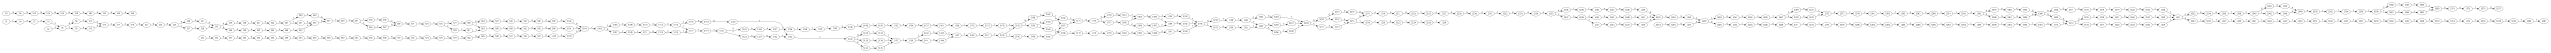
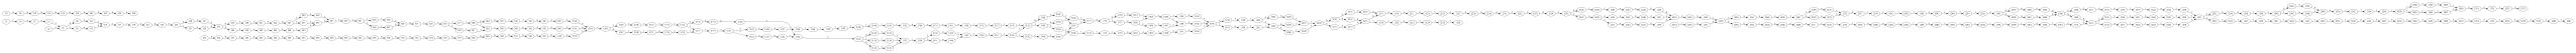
  strict digraph {
    fontname="Open Sans"
    rankdir=LR
    node [fontname="Open Sans"]
    edge [fontname="Open Sans"]
    S1
    S4
    S2
    S5
    S3
    S6
    S7
    S8
    S9
    S10
    S11
    S12
    S13
    S14
    S15
    S16
    S17
    S18
    S19
    S20
    S21
    S22
    S23
    S24
    S25
    S26
    S27
    S28
    S30
    S31
    S33
    S32
    S34
    S35
    S36
    S37
    S38
    S39
    S40
    S41
    S42
    S43
    S44
    S45
    S46
    S47
    S48
    S49
    S50
    S51
    S52
    S53
    S54
    S55
    S56
    S57
    S58
    S59
    S60
    S61
    S62
    S63
    S64
    S65
    S66
    S67
    S68
    S69
    S70
    S71
    S72
    S73
    S74
    S75
    S76
    S77
    S78
    S79
    S80
    S81
    S82
    S83
    S84
    S85
    S86
    S87
    S88
    S89
    S90
    S91
    S92
    S93
    S94
    S95
    S96
    S97
    S98
    S99
    S100
    S101
    S102
    S103
    S104
    S105
    S106
    S107
    S108
    S109
    S110
    S111
    S112
    S113
    S114
    S115
    S116
    S117
    S118
    S119
    S120
    S121
    S122
    S123
    S124
    S125
    S126
    S127
    S128
    S129
    S130
    S131
    S132
    S133
    S134
    S135
    S136
    S137
    S138
    S139
    S140
    S141
    S142
    S143
    S144
    S145
    S146
    S147
    S148
    S149
    S150
    S151
    S152
    S153
    S154
    S155
    S156
    S157
    S158
    S159
    S160
    S161
    S162
    S163
    S164
    S165
    S166
    S167
    S168
    S169
    S170
    S171
    S172
    S173
    S174
    S175
    S176
    S177
    S178
    S179
    S180
    S181
    S182
    S183
    S184
    S185
    S186
    S187
    S188
    S189
    S190
    S191
    S192
    S193
    S194
    S195
    S196
    S197
    S198
    S199
    S200
    S201
    S202
    S203
    S204
    S205
    S206
    S207
    S208
    S209
    S210
    S211
    S212
    S213
    S214
    S215
    S216
    S217
    S218
    S219
    S220
    S221
    S222
    S223
    S224
    S225
    S226
    S227
    S228
    S229
    S230
    S231
    S232
    S233
    S234
    S235
    S236
    S237
    S238
    S239
    S240
    S241
    S242
    S243
    S244
    S245
    S246
    S247
    S248
    S249
    S250
    S251
    S252
    S254
    S253
    S255
    S256
    S257
    S258
    S259
    S260
    S261
    S262
    S263
    S264
    S265
    S266
    S267
    S268
    S269
    S270
    S271
    S272
    S273
    S274
    S275
    S276
    S277
    S278
    S279
    S280
    S281
    S282
    S283
    S284
    S285
    S286
    S287
    S288
    S289
    S290
    S291
    S292
    S293
    S294
    S295
    S296
    S297
    S298
    S299
    S300
    S301
    S302
    S303
    S304
    S305
    S306
    S307
    S308
    S309
    S310
    S311
    S312
    S313
    S314
    S315
    S316
    S317
    S318
    S319
    S320
    S321
    S322
    S323
    S324
    S325
    S326
    S327
    S328
    S329
    S330
    S331
    S332
    S333
    S334
    S335
    S336
    S337
    S338
    S339
    S340
    S341
    S342
    S343
    S344
    S345
    S346
    S347
    S348
    S349
    S350
    S351
    S352
    S353
    S354
    S355
    S356
    S357
    S358
    S359
    S360
    S361
    S362
    S363
    S364
    S365
    S366
    S367
    S368
    S369
    S370
    S371
    S372
    S373
    S374
    S375
    S376
    S377
    S378
    S379
    S380
    S381
    S1 -> S4 [label=C]
    S4 -> S7 [label=A]
    S2 -> S5 [label=C]
    S5 -> S8 [label=A]
    S5 -> S9 [label=C]
    S3 -> S6 [label=N]
    S6 -> S10 [label=N]
    S7 -> S11 [label=A]
    S8 -> S12 [label=A]
    S9 -> S13 [label=A]
    S10 -> S14 [label=N]
    S11 -> S5 [label=C]
    S12 -> S15 [label=A]
    S13 -> S15 [label=A]
    S14 -> S16 [label=N]
    S15 -> S17 [label=C]
    S16 -> S18 [label=N]
    S17 -> S19 [label=C]
    S18 -> S20 [label=N]
    S19 -> S21 [label=G]
    S20 -> S22 [label=N]
    S21 -> S23 [label=G]
    S22 -> S24 [label=N]
    S23 -> S25 [label=A]
    S24 -> S26 [label=N]
    S25 -> S27 [label=C]
    S25 -> S28 [label=G]
    S27 -> S30 [label=G]
    S28 -> S31 [label=G]
    S30 -> S33 [label=A]
    S31 -> S33 [label=A]
    S33 -> S35 [label=A]
    S33 -> S36 [label=G]
    S32 -> S34 [label=N]
    S34 -> S37 [label=N]
    S35 -> S38 [label=A]
    S36 -> S39 [label=G]
    S37 -> S40 [label=N]
    S38 -> S41 [label=A]
    S39 -> S42 [label=A]
    S40 -> S43 [label=N]
    S41 -> S44 [label=G]
    S42 -> S45 [label=C]
    S43 -> S46 [label=N]
    S44 -> S47 [label=G]
    S45 -> S48 [label=A]
    S46 -> S49 [label=N]
    S47 -> S50 [label=T]
    S47 -> S51 [label=C]
    S48 -> S52 [label=C]
    S49 -> S53 [label=N]
    S50 -> S54 [label=A]
    S51 -> S55 [label=A]
    S52 -> S55 [label=A]
    S53 -> S56 [label=N]
    S54 -> S57 [label=G]
    S55 -> S57 [label=G]
    S56 -> S58 [label=N]
    S57 -> S59 [label=T]
    S58 -> S60 [label=N]
    S59 -> S61 [label=C]
    S60 -> S62 [label=N]
    S61 -> S63 [label=T]
    S61 -> S64 [label=C]
    S62 -> S65 [label=N]
    S63 -> S66 [label=T]
    S64 -> S67 [label=T]
    S65 -> S68 [label=N]
    S66 -> S69 [label=A]
    S67 -> S69 [label=A]
    S68 -> S70 [label=N]
    S69 -> S71 [label=G]
    S70 -> S72 [label=N]
    S71 -> S73 [label=C]
    S72 -> S74 [label=N]
    S73 -> S75 [label=C]
    S74 -> S76 [label=N]
    S75 -> S77 [label=T]
    S75 -> S78 [label=C]
    S76 -> S79 [label=N]
    S77 -> S80 [label=C]
    S78 -> S81 [label=C]
    S79 -> S82 [label=N]
    S80 -> S83 [label=T]
    S80 -> S84 [label=A]
    S81 -> S83 [label=T]
    S82 -> S85 [label=N]
    S83 -> S86 [label=C]
    S84 -> S87 [label=G]
    S85 -> S88 [label=N]
    S86 -> S89 [label=C]
    S87 -> S90 [label=C]
    S88 -> S91 [label=N]
    S89 -> S92 [label=G]
    S90 -> S93 [label=T]
    S91 -> S94 [label=N]
    S92 -> S95 [label=G]
    S93 -> S96 [label=G]
    S94 -> S97 [label=N]
    S95 -> S98 [label=G]
    S96 -> S99 [label=A]
    S97 -> S100 [label=N]
    S98 -> S101 [label=G]
    S99 -> S102 [label=G]
    S100 -> S103 [label=G]
    S101 -> S104 [label=A]
    S102 -> S104 [label=A]
    S103 -> S104 [label=A]
    S104 -> S105 [label=C]
    S105 -> S106 [label=T]
    S105 -> S107 [label=G]
    S106 -> S108 [label=C]
    S107 -> S109 [label=T]
    S108 -> S110 [label=T]
    S109 -> S111 [label=T]
    S110 -> S112 [label=T]
    S111 -> S113 [label=G]
    S112 -> S114 [label=C]
    S113 -> S115 [label=C]
    S114 -> S116 [label=C]
    S114 -> S117 [label=T]
    S115 -> S117 [label=T]
    S116 -> S118 [label=A]
    S117 -> S119 [label=T]
    S118 -> S120 [label=G]
    S119 -> S121 [label=T]
    S120 -> S122 [label=T]
    S121 -> S123 [label=A]
    S121 -> S124 [label=T]
    S122 -> S125 [label=C]
    S123 -> S126 [label=A]
    S124 -> S127 [label=A]
    S125 -> S128 [label=G]
    S125 -> S129 [label=C]
    S125 -> S130 [label=A]
    S126 -> S131 [label=A]
    S127 -> S132 [label=G]
    S128 -> S133 [label=T]
    S129 -> S134 [label=T]
    S130 -> S135 [label=T]
    S131 -> S136 [label=T]
    S132 -> S122 [label=T]
    S133 -> S137 [label=T]
    S134 -> S137 [label=T]
    S135 -> S137 [label=T]
    S136 -> S138 [label=T]
    S137 -> S139 [label=C]
    S138 -> S140 [label=T]
    S139 -> S141 [label=G]
    S139 -> S142 [label=C]
    S140 -> S143 [label=T]
    S141 -> S144 [label=A]
    S142 -> S145 [label=A]
    S143 -> S146 [label=G]
    S144 -> S147 [label=C]
    S145 -> S147 [label=C]
    S146 -> S148 [label=T]
    S147 -> S149 [label=T]
    S148 -> S150 [label=T]
    S149 -> S151 [label=C]
    S150 -> S152 [label=C]
    S151 -> S153 [label=T]
    S152 -> S154 [label=A]
    S153 -> S155 [label=C]
    S153 -> S156 [label=T]
    S154 -> S157 [label=A]
    S155 -> S158 [label=G]
    S155 -> S159 [label=T]
    S156 -> S160 [label=C]
    S157 -> S161 [label=A]
    S158 -> S162 [label=C]
    S159 -> S163 [label=T]
    S159 -> S164 [label=G]
    S160 -> S165 [label=C]
    S161 -> S166 [label=A]
    S162 -> S167 [label=T]
    S163 -> S168 [label=T]
    S164 -> S169 [label=T]
    S165 -> S167 [label=T]
    S166 -> S170 [label=C]
    S167 -> S171 [label=C]
    S168 -> S172 [label=T]
    S169 -> S171 [label=C]
    S170 -> S173 [label=T]
    S171 -> S174 [label=G]
    S172 -> S175 [label=T]
    S173 -> S176 [label=T]
    S174 -> S177 [label=T]
    S174 -> S178 [label=C]
    S175 -> S179 [label=C]
    S176 -> S155 [label=C]
    S177 -> S180 [label=G]
    S178 -> S181 [label=G]
    S179 -> S182 [label=A]
    S180 -> S183 [label=T]
    S180 -> S184 [label=C]
    S181 -> S183 [label=T]
    S182 -> S185 [label=A]
    S183 -> S186 [label=T]
    S184 -> S187 [label=T]
    S185 -> S188 [label=T]
    S186 -> S189 [label=C]
    S186 -> S190 [label=T]
    S187 -> S189 [label=C]
    S188 -> S191 [label=A]
    S189 -> S192 [label=G]
    S190 -> S193 [label=G]
    S191 -> S194 [label=G]
    S192 -> S195 [label=T]
    S193 -> S195 [label=T]
    S194 -> S195 [label=T]
    S195 -> S196 [label=G]
    S195 -> S197 [label=T]
    S196 -> S198 [label=T]
    S197 -> S199 [label=A]
    S198 -> S200 [label=T]
    S199 -> S201 [label=T]
    S200 -> S202 [label=C]
    S200 -> S203 [label=T]
    S201 -> S203 [label=T]
    S202 -> S204 [label=G]
    S203 -> S205 [label=G]
    S203 -> S206 [label=A]
-   S204 -> S209 [label=T]
+   S204 -> S207 [label=T]
    S205 -> S207 [label=T]
    S206 -> S208 [label=T]
    S207 -> S209 [label=T]
    S208 -> S209 [label=T]
    S209 -> S210 [label=G]
    S209 -> S211 [label=A]
    S210 -> S212 [label=A]
    S210 -> S213 [label=G]
    S211 -> S214 [label=A]
    S212 -> S215 [label=A]
    S213 -> S216 [label=A]
    S214 -> S215 [label=A]
    S215 -> S217 [label=G]
    S215 -> S218 [label=T]
    S216 -> S217 [label=G]
    S217 -> S219 [label=A]
    S218 -> S220 [label=C]
    S219 -> S221 [label=A]
    S220 -> S222 [label=G]
    S221 -> S223 [label=G]
    S222 -> S224 [label=T]
    S223 -> S225 [label=T]
    S224 -> S226 [label=T]
    S225 -> S227 [label=A]
    S226 -> S228 [label=T]
    S227 -> S229 [label=G]
    S229 -> S230 [label=G]
    S230 -> S231 [label=A]
    S231 -> S232 [label=C]
    S232 -> S233 [label=G]
    S233 -> S234 [label=G]
    S234 -> S235 [label=A]
    S235 -> S236 [label=A]
    S235 -> S237 [label=C]
    S236 -> S238 [label=C]
    S237 -> S239 [label=A]
    S238 -> S240 [label=C]
    S239 -> S241 [label=T]
    S239 -> S242 [label=A]
    S240 -> S243 [label=A]
    S241 -> S244 [label=A]
    S242 -> S245 [label=G]
    S243 -> S246 [label=A]
    S244 -> S247 [label=G]
    S245 -> S248 [label=G]
    S246 -> S249 [label=G]
    S247 -> S250 [label=G]
    S248 -> S251 [label=A]
    S249 -> S252 [label=G]
    S250 -> S252 [label=G]
    S251 -> S252 [label=G]
    S252 -> S254 [label=A]
    S254 -> S256 [label=G]
    S253 -> S255 [label=C]
    S255 -> S257 [label=G]
    S256 -> S258 [label=A]
    S257 -> S258 [label=A]
    S258 -> S259 [label=C]
    S258 -> S260 [label=G]
    S259 -> S261 [label=G]
    S260 -> S262 [label=G]
    S261 -> S263 [label=G]
    S262 -> S264 [label=C]
    S263 -> S265 [label=A]
    S264 -> S266 [label=G]
    S265 -> S267 [label=C]
    S266 -> S268 [label=G]
    S267 -> S269 [label=C]
    S267 -> S270 [label=G]
    S268 -> S271 [label=A]
    S269 -> S272 [label=A]
    S270 -> S273 [label=A]
    S271 -> S274 [label=C]
    S272 -> S275 [label=C]
    S273 -> S275 [label=C]
    S274 -> S276 [label=T]
    S275 -> S277 [label=G]
    S276 -> S278 [label=T]
    S277 -> S279 [label=T]
    S278 -> S280 [label=A]
    S279 -> S281 [label=C]
    S280 -> S282 [label=A]
    S281 -> S283 [label=T]
    S282 -> S284 [label=T]
    S283 -> S285 [label=T]
    S284 -> S286 [label=C]
    S285 -> S287 [label=A]
    S286 -> S288 [label=G]
    S287 -> S289 [label=C]
    S288 -> S290 [label=T]
    S289 -> S291 [label=T]
    S290 -> S292 [label=T]
    S291 -> S293 [label=T]
    S292 -> S294 [label=C]
    S293 -> S295 [label=A]
    S294 -> S296 [label=C]
    S295 -> S297 [label=A]
    S295 -> S298 [label=G]
    S296 -> S299 [label=C]
    S297 -> S300 [label=A]
    S298 -> S301 [label=G]
    S299 -> S302 [label=C]
    S300 -> S303 [label=G]
    S301 -> S304 [label=G]
    S302 -> S305 [label=G]
    S303 -> S306 [label=G]
    S304 -> S306 [label=G]
    S305 -> S307 [label=T]
    S306 -> S308 [label=A]
    S306 -> S309 [label=G]
    S307 -> S310 [label=G]
    S308 -> S311 [label=G]
    S309 -> S312 [label=G]
    S310 -> S312 [label=G]
    S311 -> S313 [label=G]
    S312 -> S314 [label=T]
    S312 -> S315 [label=C]
    S313 -> S316 [label=G]
    S314 -> S317 [label=A]
    S315 -> S318 [label=C]
    S316 -> S319 [label=T]
    S317 -> S320 [label=C]
    S318 -> S321 [label=A]
    S319 -> S322 [label=T]
    S320 -> S323 [label=T]
    S321 -> S324 [label=G]
    S322 -> S325 [label=A]
    S323 -> S326 [label=C]
    S324 -> S327 [label=T]
    S325 -> S328 [label=C]
    S326 -> S329 [label=C]
    S327 -> S330 [label=C]
    S328 -> S331 [label=T]
    S329 -> S331 [label=T]
    S330 -> S331 [label=T]
    S331 -> S332 [label=C]
    S331 -> S333 [label=A]
    S332 -> S334 [label=G]
    S333 -> S335 [label=C]
    S334 -> S336 [label=G]
    S335 -> S337 [label=T]
    S336 -> S338 [label=T]
    S337 -> S339 [label=T]
    S338 -> S340 [label=C]
    S339 -> S341 [label=T]
    S340 -> S342 [label=G]
    S340 -> S343 [label=C]
    S341 -> S344 [label=T]
    S342 -> S345 [label=G]
    S343 -> S346 [label=G]
    S344 -> S347 [label=T]
    S345 -> S348 [label=A]
    S346 -> S348 [label=A]
    S347 -> S349 [label=T]
    S348 -> S350 [label=A]
    S349 -> S351 [label=T]
    S350 -> S352 [label=C]
    S351 -> S353 [label=T]
    S352 -> S354 [label=T]
    S353 -> S355 [label=A]
    S354 -> S356 [label=T]
    S355 -> S357 [label=A]
    S356 -> S358 [label=C]
    S357 -> S359 [label=A]
    S358 -> S360 [label=C]
    S358 -> S361 [label=T]
    S359 -> S362 [label=A]
    S360 -> S363 [label=T]
    S361 -> S364 [label=C]
    S362 -> S365 [label=A]
    S363 -> S366 [label=T]
    S364 -> S367 [label=T]
    S365 -> S368 [label=A]
    S366 -> S369 [label=C]
    S367 -> S369 [label=C]
    S368 -> S370 [label=A]
    S369 -> S371 [label=G]
    S370 -> S372 [label=A]
    S371 -> S373 [label=G]
    S372 -> S374 [label=A]
    S373 -> S375 [label=T]
    S374 -> S376 [label=C]
    S375 -> S377 [label=G]
    S376 -> S378 [label=G]
    S378 -> S379 [label=A]
    S379 -> S380 [label=C]
    S380 -> S381 [label=T]
  }
